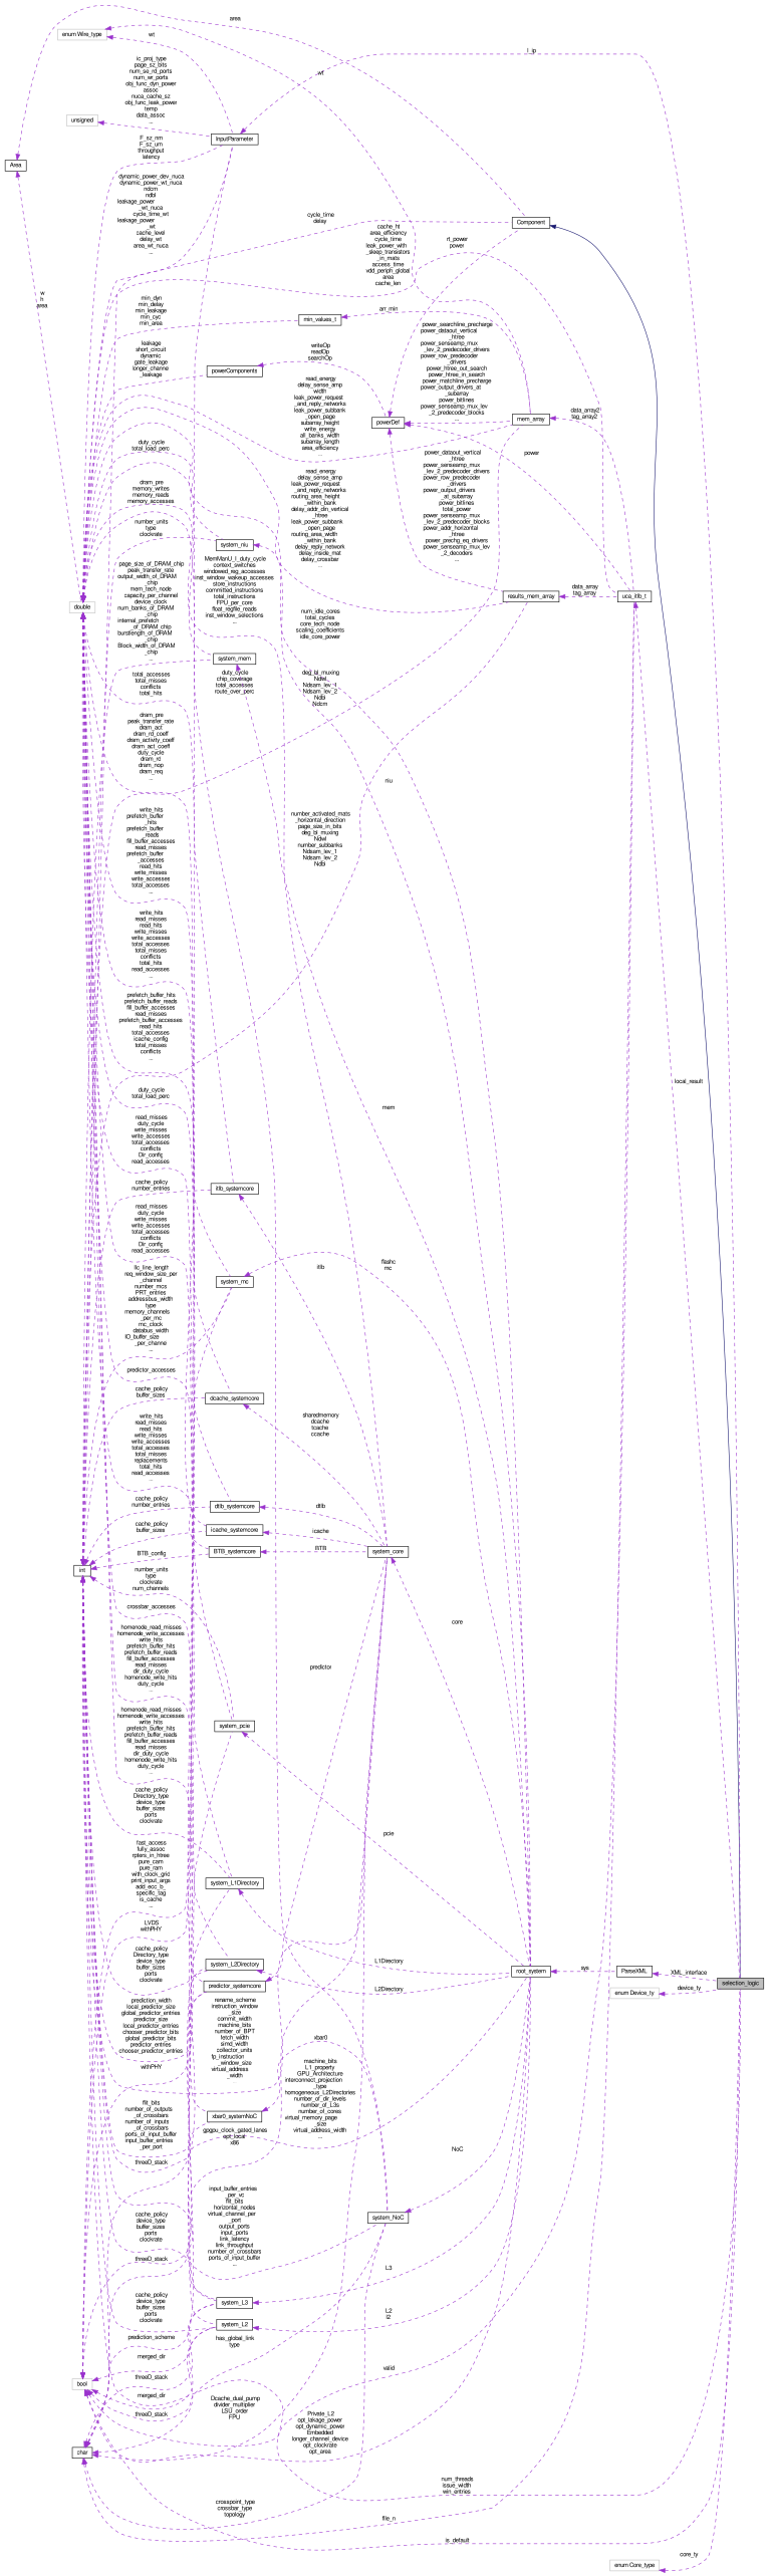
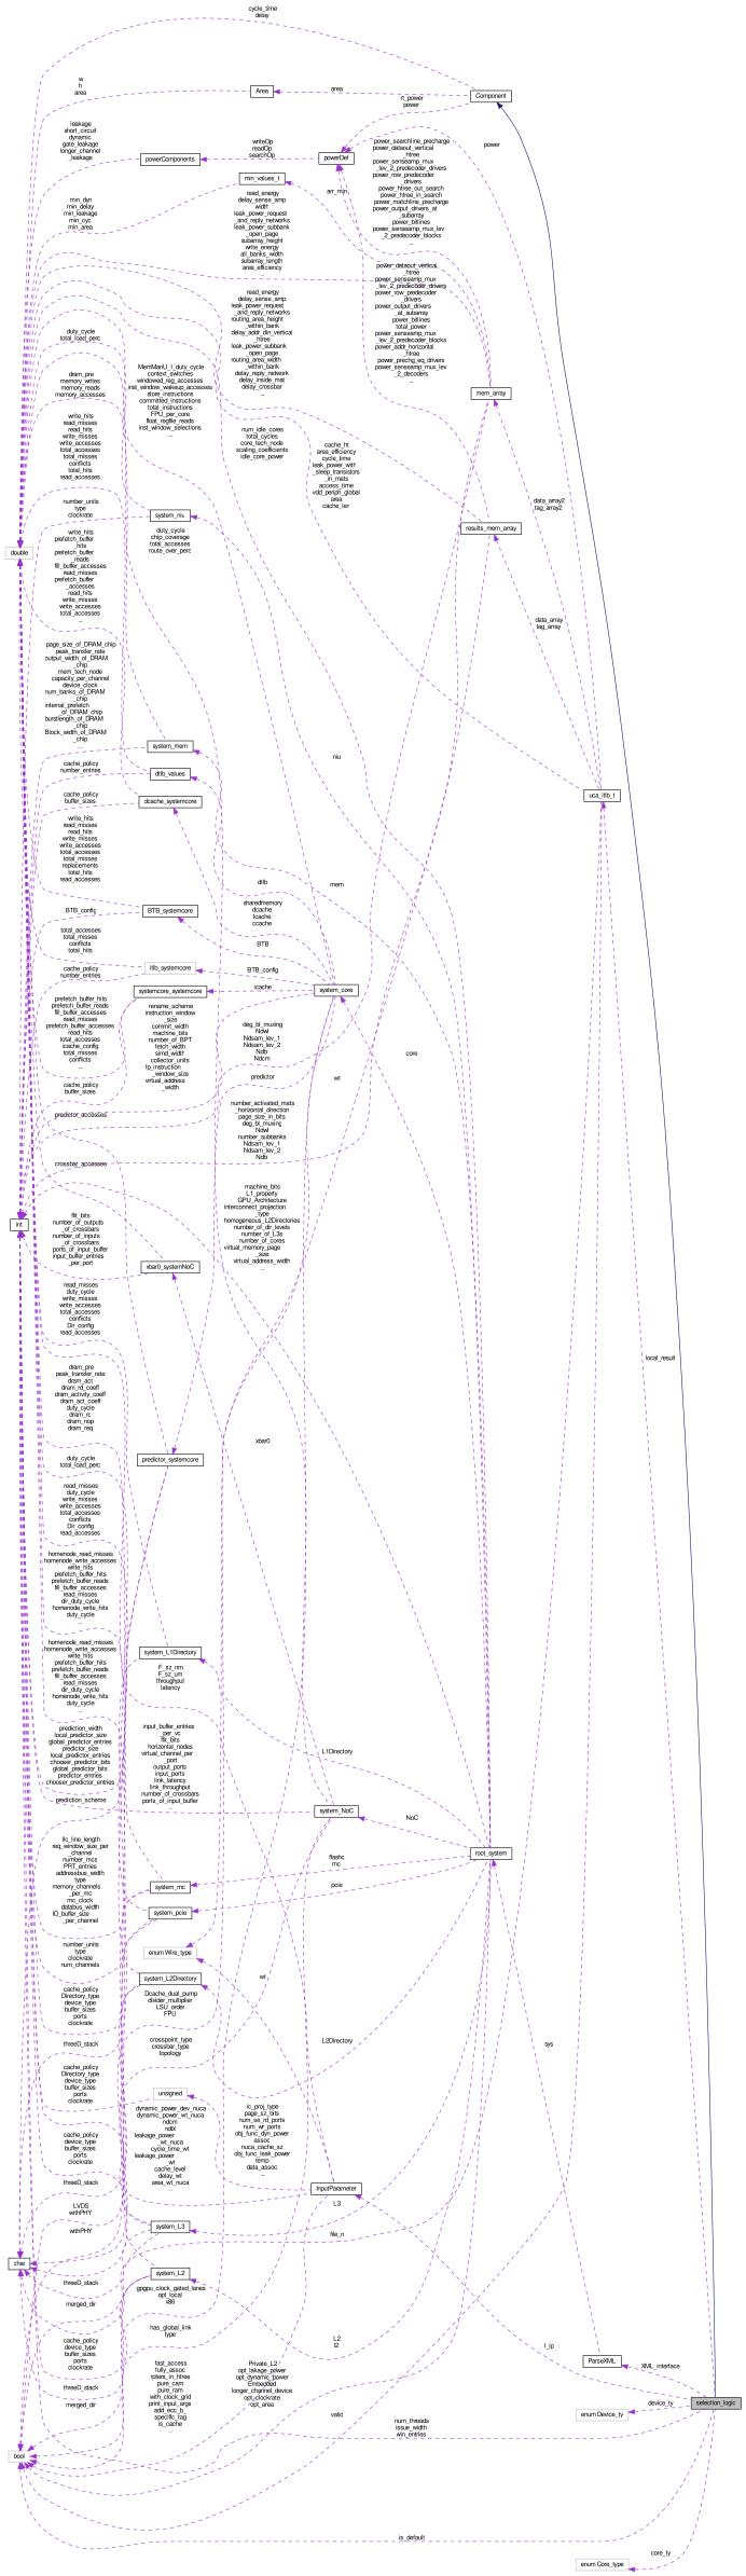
  digraph {
    rankdir=LR
    node [color=black fontname=FreeSans fontsize=10 shape=record]
    edge [color=darkorchid3 dir=back fontname=FreeSans fontsize=10 labelfontname=FreeSans labelfontsize=10 style=dashed]
    n1 [fillcolor=grey75 fontcolor=black height=0.2 label=selection_logic style=filled width=0.4]
    n2 [height=0.2 label=Component width=0.4]
    n3 [color=grey75 height=0.2 label=double width=0.4]
    n4 [height=0.2 label=powerComponents width=0.4]
    n5 [height=0.2 label=Area width=0.4]
    n6 [height=0.2 label=uca_itlb_t width=0.4]
    n7 [height=0.2 label=mem_array width=0.4]
    n8 [height=0.2 label=min_values_t width=0.4]
    n9 [height=0.2 label=results_mem_array width=0.4]
    n10 [height=0.2 label=InputParameter width=0.4]
    n11 [height=0.2 label=root_system width=0.4]
    n12 [height=0.2 label=system_L2 width=0.4]
    n13 [height=0.2 label=system_L3 width=0.4]
    n14 [height=0.2 label=system_L2Directory width=0.4]
    n15 [height=0.2 label=system_mc width=0.4]
    n16 [height=0.2 label=system_mem width=0.4]
    n17 [height=0.2 label=system_L1Directory width=0.4]
    n18 [height=0.2 label=system_niu width=0.4]
    n19 [height=0.2 label=system_core width=0.4]
    n20 [height=0.2 label=predictor_systemcore width=0.4]
    n21 [height=0.2 label=BTB_systemcore width=0.4]
-   n22 [height=0.2 label=itlb_systemcore width=0.4]
-   n23 [height=0.2 label=icache_systemcore width=0.4]
+   n22 [color=grey75 height=0.2 label=itlb_systemcore width=0.4]
+   n23 [height=0.2 label=systemcore_systemcore width=0.4]
    n24 [height=0.2 label=dcache_systemcore width=0.4]
-   n25 [height=0.2 label=dtlb_systemcore width=0.4]
+   n25 [height=0.2 label=dtlb_values width=0.4]
    n26 [height=0.2 label=system_NoC width=0.4]
    n27 [height=0.2 label=xbar0_systemNoC width=0.4]
    n28 [height=0.2 label=system_pcie width=0.4]
    n29 [height=0.2 label=powerDef width=0.4]
    n30 [height=0.2 label=ParseXML width=0.4]
    n31 [color=grey75 height=0.2 label="enum Device_ty" width=0.4]
    n32 [height=0.2 label=char width=0.4]
    n33 [height=0.2 label=int width=0.4]
    n34 [color=grey75 height=0.2 label="enum Wire_type" width=0.4]
    n35 [color=grey75 height=0.2 label=bool width=0.4]
    n36 [color=grey75 height=0.2 label=unsigned width=0.4]
    n37 [color=grey75 height=0.2 label="enum Core_type" width=0.4]
    n2 -> n1 [color=midnightblue style=solid]
    n3 -> n2 [label=" cycle_time\ndelay"]
    n3 -> n4 [label=" leakage\nshort_circuit\ndynamic\ngate_leakage\nlonger_channel\l_leakage"]
-   n5 -> n3 [label=" w\nh\narea"]
+   n3 -> n5 [label=" w\nh\narea"]
    n3 -> n6 [label=" cache_ht\narea_efficiency\ncycle_time\nleak_power_with\l_sleep_transistors\l_in_mats\naccess_time\nvdd_periph_global\narea\ncache_len"]
    n3 -> n7 [label=" read_energy\ndelay_sense_amp\nwidth\nleak_power_request\l_and_reply_networks\nleak_power_subbank\l_open_page\nsubarray_height\nwrite_energy\nall_banks_width\nsubarray_length\narea_efficiency\n..."]
    n3 -> n8 [label=" min_dyn\nmin_delay\nmin_leakage\nmin_cyc\nmin_area"]
    n3 -> n9 [label=" read_energy\ndelay_sense_amp\nleak_power_request\l_and_reply_networks\nrouting_area_height\l_within_bank\ndelay_addr_din_vertical\l_htree\nleak_power_subbank\l_open_page\nrouting_area_width\l_within_bank\ndelay_reply_network\ndelay_inside_mat\ndelay_crossbar\n..."]
    n3 -> n10 [label=" F_sz_nm\nF_sz_um\nthroughput\nlatency"]
    n3 -> n11 [label=" num_idle_cores\ntotal_cycles\ncore_tech_node\nscaling_coefficients\nidle_core_power"]
    n3 -> n12 [label=" homenode_read_misses\nhomenode_write_accesses\nwrite_hits\nprefetch_buffer_hits\nprefetch_buffer_reads\nfill_buffer_accesses\nread_misses\ndir_duty_cycle\nhomenode_write_hits\nduty_cycle\n..."]
    n3 -> n13 [label=" homenode_read_misses\nhomenode_write_accesses\nwrite_hits\nprefetch_buffer_hits\nprefetch_buffer_reads\nfill_buffer_accesses\nread_misses\ndir_duty_cycle\nhomenode_write_hits\nduty_cycle\n..."]
    n3 -> n14 [label=" read_misses\nduty_cycle\nwrite_misses\nwrite_accesses\ntotal_accesses\nconflicts\nDir_config\nread_accesses"]
    n3 -> n15 [label=" dram_pre\npeak_transfer_rate\ndram_act\ndram_rd_coeff\ndram_activity_coeff\ndram_act_coeff\nduty_cycle\ndram_rd\ndram_nop\ndram_req\n..."]
    n3 -> n16 [label=" dram_pre\nmemory_writes\nmemory_reads\nmemory_accesses"]
    n3 -> n17 [label=" read_misses\nduty_cycle\nwrite_misses\nwrite_accesses\ntotal_accesses\nconflicts\nDir_config\nread_accesses"]
    n3 -> n18 [label=" duty_cycle\ntotal_load_perc"]
    n3 -> n19 [label=" MemManU_I_duty_cycle\ncontext_switches\nwindowed_reg_accesses\ninst_window_wakeup_accesses\nstore_instructions\ncommitted_instructions\ntotal_instructions\nFPU_per_core\nfloat_regfile_reads\ninst_window_selections\n..."]
    n3 -> n20 [label=" predictor_accesses"]
    n3 -> n21 [label=" write_hits\nread_misses\nread_hits\nwrite_misses\nwrite_accesses\ntotal_accesses\ntotal_misses\nreplacements\ntotal_hits\nread_accesses\n..."]
    n3 -> n22 [label=" total_accesses\ntotal_misses\nconflicts\ntotal_hits"]
    n3 -> n23 [label=" prefetch_buffer_hits\nprefetch_buffer_reads\nfill_buffer_accesses\nread_misses\nprefetch_buffer_accesses\nread_hits\ntotal_accesses\nicache_config\ntotal_misses\nconflicts\n..."]
    n3 -> n24 [label=" write_hits\nprefetch_buffer\l_hits\nprefetch_buffer\l_reads\nfill_buffer_accesses\nread_misses\nprefetch_buffer\l_accesses\nread_hits\nwrite_misses\nwrite_accesses\ntotal_accesses\n..."]
    n3 -> n25 [label=" write_hits\nread_misses\nread_hits\nwrite_misses\nwrite_accesses\ntotal_accesses\ntotal_misses\nconflicts\ntotal_hits\nread_accesses\n..."]
    n3 -> n26 [label=" duty_cycle\nchip_coverage\ntotal_accesses\nroute_over_perc"]
    n3 -> n27 [label=" crossbar_accesses"]
    n3 -> n28 [label=" duty_cycle\ntotal_load_perc"]
    n4 -> n29 [label=" writeOp\nreadOp\nsearchOp"]
    n5 -> n2 [label=" area"]
    n6 -> n1 [label=" local_result"]
    n7 -> n6 [label=" data_array2\ntag_array2"]
    n8 -> n7 [label=" arr_min"]
    n9 -> n6 [label=" data_array\ntag_array"]
    n10 -> n1 [label=" l_ip"]
    n11 -> n30 [label=" sys"]
    n12 -> n11 [label=" L2\nl2"]
    n13 -> n11 [label=" L3"]
    n14 -> n11 [label=" L2Directory"]
    n15 -> n11 [label=" flashc\nmc"]
    n16 -> n11 [label=" mem"]
    n17 -> n11 [label=" L1Directory"]
    n18 -> n11 [label=" niu"]
    n19 -> n11 [label=" core"]
    n20 -> n19 [label=" predictor"]
    n21 -> n19 [label=" BTB"]
-   n22 -> n19 [label=" itlb"]
+   n22 -> n19 [label=" BTB_config"]
    n23 -> n19 [label=" icache"]
    n24 -> n19 [label=" sharedmemory\ndcache\ntcache\nccache"]
    n25 -> n19 [label=" dtlb"]
    n26 -> n11 [label=" NoC"]
    n27 -> n26 [label=" xbar0"]
    n28 -> n11 [label=" pcie"]
    n29 -> n2 [label=" rt_power\npower"]
    n29 -> n6 [label=" power"]
    n29 -> n7 [label=" power_searchline_precharge\npower_dataout_vertical\l_htree\npower_senseamp_mux\l_lev_2_predecoder_drivers\npower_row_predecoder\l_drivers\npower_htree_out_search\npower_htree_in_search\npower_matchline_precharge\npower_output_drivers_at\l_subarray\npower_bitlines\npower_senseamp_mux_lev\l_2_predecoder_blocks\n..."]
    n29 -> n9 [label=" power_dataout_vertical\l_htree\npower_senseamp_mux\l_lev_2_predecoder_drivers\npower_row_predecoder\l_drivers\npower_output_drivers\l_at_subarray\npower_bitlines\ntotal_power\npower_senseamp_mux\l_lev_2_predecoder_blocks\npower_addr_horizontal\l_htree\npower_prechg_eq_drivers\npower_senseamp_mux_lev\l_2_decoders\n..."]
    n30 -> n1 [label=" XML_interface"]
    n31 -> n1 [label=" device_ty"]
    n32 -> n6 [label=" file_n"]
    n32 -> n12 [label=" threeD_stack"]
    n32 -> n13 [label=" threeD_stack"]
    n32 -> n14 [label=" threeD_stack"]
    n32 -> n17 [label=" threeD_stack"]
    n32 -> n19 [label=" Dcache_dual_pump\ndivider_multiplier\nLSU_order\nFPU"]
    n32 -> n20 [label=" prediction_scheme"]
    n32 -> n26 [label=" crosspoint_type\ncrossbar_type\ntopology"]
    n33 -> n1 [label=" num_threads\nissue_width\nwin_entries"]
    n33 -> n7 [label=" deg_bl_muxing\nNdwl\nNdsam_lev_1\nNdsam_lev_2\nNdbl\nNdcm"]
    n33 -> n9 [label=" number_activated_mats\l_horizontal_direction\npage_size_in_bits\ndeg_bl_muxing\nNdwl\nnumber_subbanks\nNdsam_lev_1\nNdsam_lev_2\nNdbl"]
    n33 -> n10 [label=" dynamic_power_dev_nuca\ndynamic_power_wt_nuca\nndcm\nndbl\nleakage_power\l_wt_nuca\ncycle_time_wt\nleakage_power\l_wt\ncache_level\ndelay_wt\narea_wt_nuca\n..."]
    n33 -> n11 [label=" machine_bits\nL1_property\nGPU_Architecture\ninterconnect_projection\l_type\nhomogeneous_L2Directories\nnumber_of_dir_levels\nnumber_of_L3s\nnumber_of_cores\nvirtual_memory_page\l_size\nvirtual_address_width\n..."]
    n33 -> n12 [label=" cache_policy\ndevice_type\nbuffer_sizes\nports\nclockrate"]
    n33 -> n13 [label=" cache_policy\ndevice_type\nbuffer_sizes\nports\nclockrate"]
    n33 -> n14 [label=" cache_policy\nDirectory_type\ndevice_type\nbuffer_sizes\nports\nclockrate"]
    n33 -> n15 [label=" llc_line_length\nreq_window_size_per\l_channel\nnumber_mcs\nPRT_entries\naddressbus_width\ntype\nmemory_channels\l_per_mc\nmc_clock\ndatabus_width\nIO_buffer_size\l_per_channel\n..."]
    n33 -> n16 [label=" page_size_of_DRAM_chip\npeak_transfer_rate\noutput_width_of_DRAM\l_chip\nmem_tech_node\ncapacity_per_channel\ndevice_clock\nnum_banks_of_DRAM\l_chip\ninternal_prefetch\l_of_DRAM_chip\nburstlength_of_DRAM\l_chip\nBlock_width_of_DRAM\l_chip\n..."]
-   n33 -> n17 [label=" cache_policy\nDirectory_type\ndevice_type\nbuffer_sizes\nports\nclockrate"]
+   n33 -> n36 [label=" cache_policy\nDirectory_type\ndevice_type\nbuffer_sizes\nports\nclockrate"]
    n33 -> n18 [label=" number_units\ntype\nclockrate"]
    n33 -> n19 [label=" rename_scheme\ninstruction_window\l_size\ncommit_width\nmachine_bits\nnumber_of_BPT\nfetch_width\nsimd_width\ncollector_units\nfp_instruction\l_window_size\nvirtual_address\l_width\n..."]
    n33 -> n20 [label=" prediction_width\nlocal_predictor_size\nglobal_predictor_entries\npredictor_size\nlocal_predictor_entries\nchooser_predictor_bits\nglobal_predictor_bits\npredictor_entries\nchooser_predictor_entries"]
    n33 -> n21 [label=" BTB_config"]
    n33 -> n22 [label=" cache_policy\nnumber_entries"]
    n33 -> n23 [label=" cache_policy\nbuffer_sizes"]
    n33 -> n24 [label=" cache_policy\nbuffer_sizes"]
    n33 -> n25 [label=" cache_policy\nnumber_entries"]
    n33 -> n26 [label=" input_buffer_entries\l_per_vc\nflit_bits\nhorizontal_nodes\nvirtual_channel_per\l_port\noutput_ports\ninput_ports\nlink_latency\nlink_throughput\nnumber_of_crossbars\nports_of_input_buffer\n..."]
    n33 -> n27 [label=" flit_bits\nnumber_of_outputs\l_of_crossbars\nnumber_of_inputs\l_of_crossbars\nports_of_input_buffer\ninput_buffer_entries\l_per_port"]
    n33 -> n28 [label=" number_units\ntype\nclockrate\nnum_channels"]
    n34 -> n7 [label=" wt"]
    n34 -> n10 [label=" wt"]
    n35 -> n1 [label=" is_default"]
    n35 -> n6 [label=" valid"]
    n35 -> n10 [label=" fast_access\nfully_assoc\nrpters_in_htree\npure_cam\npure_ram\nwith_clock_grid\nprint_input_args\nadd_ecc_b_\nspecific_tag\nis_cache\n..."]
    n35 -> n11 [label=" Private_L2\nopt_lakage_power\nopt_dynamic_power\nEmbedded\nlonger_channel_device\nopt_clockrate\nopt_area"]
    n35 -> n12 [label=" merged_dir"]
    n35 -> n13 [label=" merged_dir"]
    n35 -> n15 [label=" LVDS\nwithPHY"]
    n35 -> n19 [label=" gpgpu_clock_gated_lanes\nopt_local\nx86"]
    n35 -> n26 [label=" has_global_link\ntype"]
    n35 -> n28 [label=" withPHY"]
    n36 -> n10 [label=" ic_proj_type\npage_sz_bits\nnum_se_rd_ports\nnum_wr_ports\nobj_func_dyn_power\nassoc\nnuca_cache_sz\nobj_func_leak_power\ntemp\ndata_assoc\n..."]
    n37 -> n1 [label=" core_ty"]
  }
